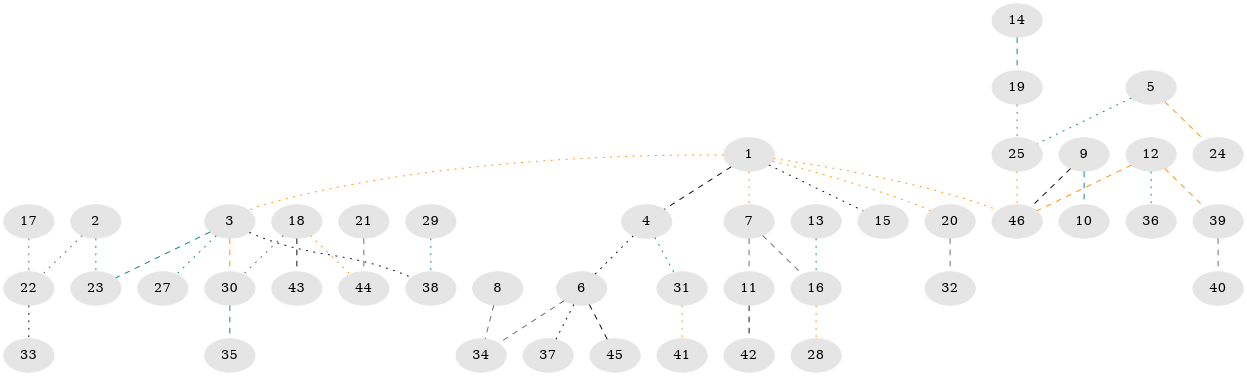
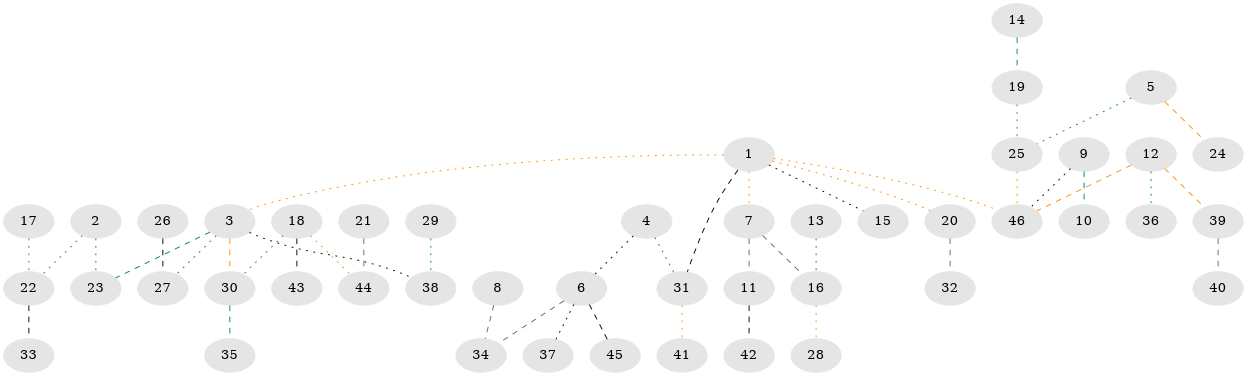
  graph {
    node [color=gray90 style=filled]
    edge [color=darkorange style=dotted weight=1.0]
    1
    3
    4
    7
    15
    20
    46
    23
    27
    30
    38
    6
    31
    11
    16
    32
    2
    22
    33
    35
    34
    37
    45
    41
    5
    24
    25
    42
    28
    8
    9
    10
    12
    36
    39
    40
    13
    14
    19
    17
    18
    43
    44
    21
+   26
    29
    1 -- 3
-   1 -- 4 [color=black style=dashed]
+   1 -- 31 [color=black style=dashed]
    1 -- 7
    1 -- 15 [color=black]
    1 -- 20
    1 -- 46
    3 -- 23 [color=teal style=dashed]
    3 -- 27 [color=teal]
    3 -- 30 [style=dashed]
    3 -- 38 [color=black]
    4 -- 6 [color=black]
    4 -- 31 [color=teal]
    7 -- 11 [color=gray40 style=dashed]
    7 -- 16 [color=gray40 style=dashed]
    20 -- 32 [color=gray40 style=dashed]
    30 -- 35 [color=teal style=dashed]
    6 -- 34 [color=gray40 style=dashed]
    6 -- 37 [color=black]
    6 -- 45 [color=black style=dashed]
    31 -- 41
    11 -- 42 [color=black style=dashed]
    16 -- 28
    2 -- 23 [color=teal]
    2 -- 22 [color=gray40]
-   22 -- 33 [color=black]
+   22 -- 33 [color=black style=dashed]
    5 -- 24 [style=dashed]
    5 -- 25 [color=teal]
    25 -- 46
    8 -- 34 [color=gray40 style=dashed]
-   9 -- 46 [color=black style=dashed]
+   9 -- 46 [color=black]
    9 -- 10 [color=teal style=dashed]
    12 -- 46 [style=dashed]
    12 -- 36 [color=teal]
    12 -- 39 [style=dashed]
    39 -- 40 [color=gray40 style=dashed]
    13 -- 16 [color=teal]
    14 -- 19 [color=teal style=dashed]
    19 -- 25 [color=gray40]
    17 -- 22 [color=gray40]
    18 -- 30 [color=gray40]
    18 -- 43 [color=black style=dashed]
    18 -- 44
    21 -- 44 [color=gray40 style=dashed]
+   26 -- 27 [color=black style=dashed]
    29 -- 38 [color=teal]
  }
